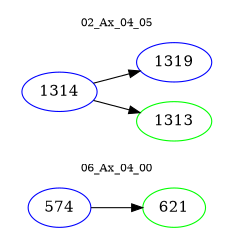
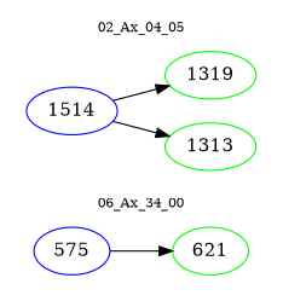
  digraph {
    rankdir=LR
    node [color=green]
    edge [color=black]
-   n1 [color=blue label=574]
+   n1 [color=blue label=575]
    n2 [label=621]
-   n3 [color=blue label=1314]
+   n3 [color=blue label=1514]
    n4 [label=1313]
-   n5 [color=blue label=1319]
+   n5 [label=1319]
    subgraph cluster_1 {
      color=white
      fontsize=10
-     label="06_Ax_04_00"
+     label="06_Ax_34_00"
      n1
      n2
    }
    subgraph cluster_2 {
      color=white
      fontsize=10
      label="02_Ax_04_05"
      n3
      n4
      n5
    }
    n1 -> n2
    n3 -> n4
    n3 -> n5
  }
